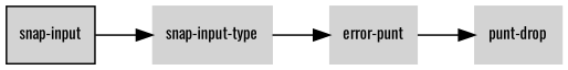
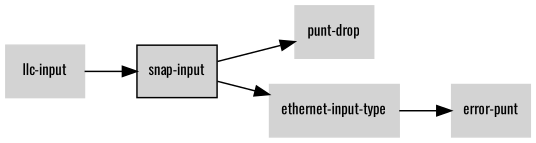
  digraph {
    fontname=Oswald
    rankdir=LR
    node [color=lightgray fillcolor=lightgray fontcolor=black fontname=Oswald fontsize=10 shape=box style=filled]
    edge [fontname=Oswald fontsize=8]
    "snap-input" [color=black]
    n2 [label="punt-drop"]
-   "ethernet-input-type" [label="snap-input-type"]
+   "ethernet-input-type"
    "error-punt"
-   "error-punt" -> n2
+   "llc-input"
+   "snap-input" -> n2
    "snap-input" -> "ethernet-input-type"
    "ethernet-input-type" -> "error-punt"
+   "llc-input" -> "snap-input"
  }
